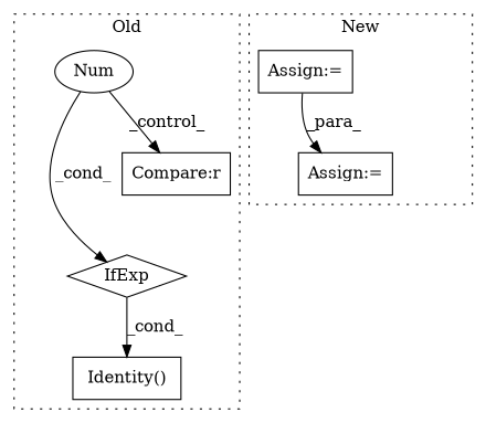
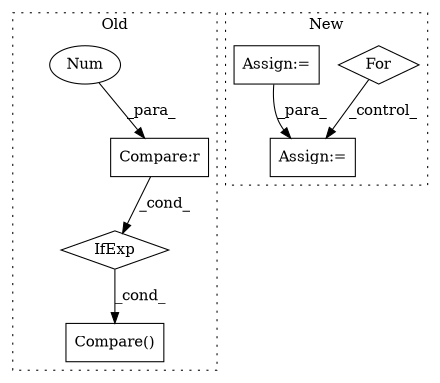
  digraph {
    node [a=68 l=3 shape=box]
-   n1 [a=75 l=13 label="Identity()" s=22800]
+   n1 [a=75 l=13 label="Compare()" s=22800]
    n2 [a=51 l="4,6" label=IfExp s="22775,22794" shape=diamond]
    n3 [a=40 l=15 label="Compare:r" s=22779]
    n4 [a=76 l=1 label=Num s=22793 shape=ellipse]
+   n5 [a=107 l="4,14" label=For s="21542,21568" shape=diamond]
    n6 [label="Assign:=" s=21587]
    n7 [label="Assign:=" s=21388]
    subgraph cluster_1 {
      label=Old
      style=dotted
      n1
      n2
      n3
      n4
    }
    subgraph cluster_2 {
      label=New
      style=dotted
+     n5
      n6
      n7
    }
    n2 -> n1 [label=_cond_]
-   n4 -> n2 [label=_cond_]
-   n4 -> n3 [label=_control_]
+   n3 -> n2 [label=_cond_]
+   n4 -> n3 [label=_para_]
+   n5 -> n6 [label=_control_]
    n7 -> n6 [label=_para_]
  }
